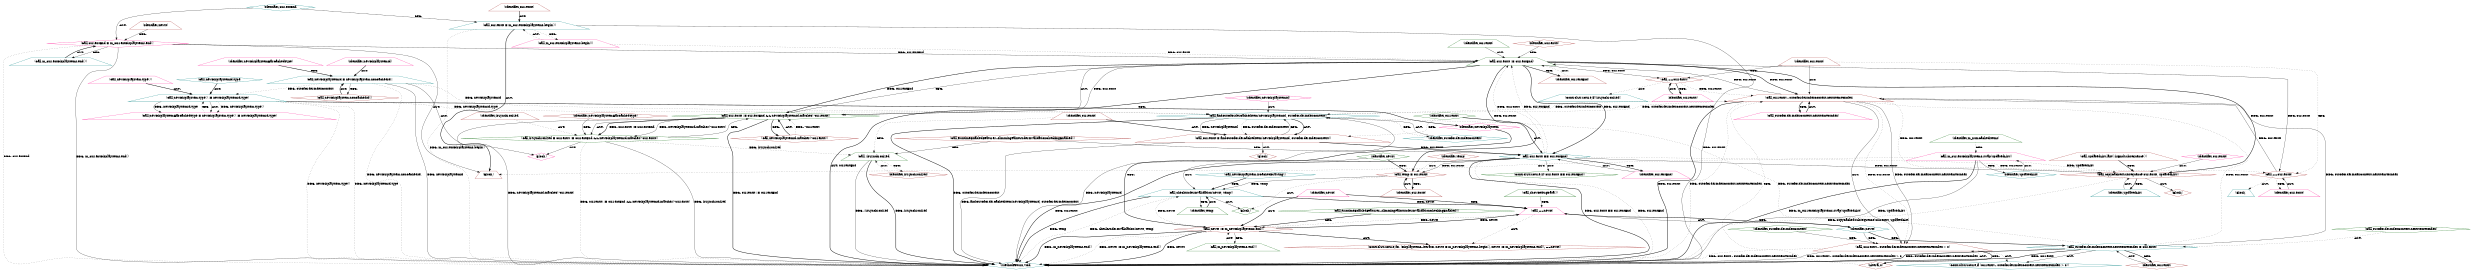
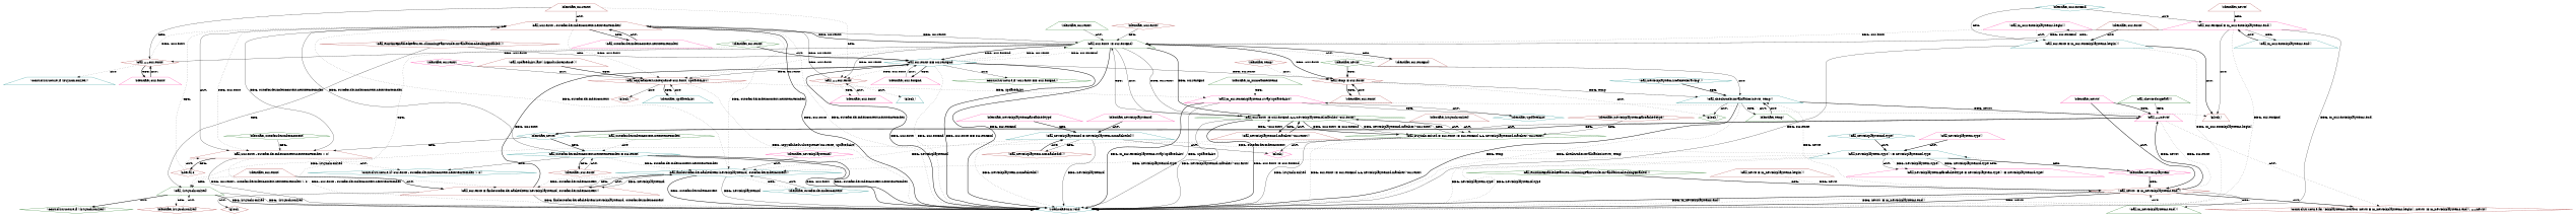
  digraph {
    node [color=brown shape=diamond]
    edge [style=solid]
    n1 [label="(Call,copyCachedSubsequence(currentIt, updatedList))"]
    n2 [color=deeppink label="(Call,m_currentDisplayItems.swap(updatedList))" shape=trapezium]
    n3 [label="(Block,)"]
    n4 [color=teal label="(MethodReturn,void)"]
    n5 [color=teal label="(Identifier,updatedList)" shape=trapezium]
    n6 [label="(Call,currentIt - outOfOrderIndexContext.nextItemToIndex)" shape=trapezium]
    n7 [color=darkgreen label="(Call,currentIt != currentEnd)" shape=trapezium]
    n8 [color=teal label="(Call,findOutOfOrderCachedItem(newDisplayItemId, outOfOrderIndexContext))"]
    n9 [color=teal label="(Call,outOfOrderIndexContext.nextItemToIndex = currentIt)"]
    n10 [label="(Call,currentIt - outOfOrderIndexContext.nextItemToIndex > 0)" shape=trapezium]
    n11 [color=deeppink label="(Call,outOfOrderIndexContext.nextItemToIndex)" shape=trapezium]
    n12 [label="(Block,)" shape=trapezium]
    n13 [color=teal label="(Identifier,updatedList)"]
    n14 [color=teal label="(Call,currentIt == currentEnd)"]
    n15 [label="(Call,++currentIt)"]
    n16 [label="(Call,temp = currentIt)"]
    n17 [color=darkgreen label="(ControlStructure,if (currentIt == currentEnd))"]
    n18 [color=deeppink label="(Identifier,currentEnd)" shape=trapezium]
    n19 [color=deeppink label="(Identifier,currentIt)" shape=trapezium]
    n20 [color=teal label="(Block,)" shape=trapezium]
    n21 [label="(Call,++currentIt)"]
    n22 [color=darkgreen label="(Call,currentIt != currentEnd && newDisplayItemId.matches(*currentIt))"]
    n23 [label="(Identifier,currentEnd)" shape=trapezium]
    n24 [color=teal label="(Call,checkUnderInvalidation(newIt, temp))" shape=trapezium]
    n25 [color=darkgreen label="(Block,)"]
    n26 [label="(Identifier,currentIt)" shape=trapezium]
    n27 [label="(Call,currentIt = findOutOfOrderCachedItem(newDisplayItemId, outOfOrderIndexContext))" shape=trapezium]
    n28 [label="(Block,)"]
    n29 [color=teal label="(Identifier,outOfOrderIndexContext)"]
    n30 [color=teal label="(Call,newDisplayItemId = newDisplayItem.nonCachedId())" shape=trapezium]
    n31 [color=teal label="(Call,newDisplayItem.type() != newDisplayItemId.type)" shape=trapezium]
    n32 [color=deeppink label="(Block,)"]
    n33 [label="(Call,newDisplayItem.nonCachedId())"]
    n34 [color=deeppink label="(Call,newDisplayItemHasCachedType = newDisplayItem.type() != newDisplayItemId.type)" shape=trapezium]
    n35 [color=deeppink label="(Identifier,newDisplayItem)"]
    n36 [color=teal label="(Call,newDisplayItemId.type)"]
    n37 [label="(Identifier,currentIt)"]
    n38 [color=teal label="(ControlStructure,if (currentIt - outOfOrderIndexContext.nextItemToIndex > 0))"]
    n39 [label="(Literal,0)"]
    n40 [color=deeppink label="(Identifier,currentIt)" shape=trapezium]
    n41 [color=teal label="(ControlStructure,if (isSynchronized))" shape=trapezium]
    n42 [color=darkgreen label="(Call,isSynchronized = currentIt != currentEnd && newDisplayItemId.matches(*currentIt))"]
-   n43 [label="(Call,newDisplayItemId.matches(*currentIt))"]
+   n43 [label="(Call,newDisplayItemId.matches(*currentIt))" shape=trapezium]
    n44 [color=teal label="(Call,currentIt = m_currentDisplayItems.begin())" shape=trapezium]
    n45 [color=deeppink label="(Call,m_currentDisplayItems.begin())" shape=trapezium]
-   n46 [color=deeppink label="(Call,currentEnd = m_currentDisplayItems.end())"]
+   n46 [color=deeppink label="(Call,currentEnd = m_currentDisplayItems.end())" shape=trapezium]
    n47 [color=teal label="(Call,m_currentDisplayItems.end())" shape=trapezium]
    n48 [color=darkgreen label="(Call,!isSynchronized)" shape=trapezium]
    n49 [label="(Identifier,isSynchronized)"]
+   n50 [color=darkgreen label="(ControlStructure,if (!isSynchronized))"]
    n51 [color=deeppink label="(Call,++newIt)" shape=trapezium]
    n52 [color=darkgreen label="(Identifier,temp)" shape=trapezium]
    n53 [label="(Call,newIt != m_newDisplayItems.end())"]
    n54 [color=teal label="(Identifier,newIt)"]
    n55 [label="(ControlStructure,for (DisplayItems::iterator newIt = m_newDisplayItems.begin(); newIt != m_newDisplayItems.end(); ++newIt))"]
    n56 [color=darkgreen label="(Call,m_newDisplayItems.end())" shape=trapezium]
    n57 [label="(Identifier,isSynchronized)" shape=trapezium]
    n58 [color=deeppink label="(Identifier,currentIt)"]
    n59 [color=teal label="(Identifier,currentEnd)"]
    n60 [label="(Identifier,currentIt)" shape=trapezium]
    n61 [color=darkgreen label="(Identifier,outOfOrderIndexContext)"]
    n62 [color=deeppink label="(Identifier,newDisplayItemHasCachedType)" shape=trapezium]
    n63 [label="(Identifier,currentIt)" shape=trapezium]
    n64 [label="(Identifier,newIt)" shape=trapezium]
    n65 [color=darkgreen label="(Identifier,currentIt)" shape=trapezium]
    n66 [color=deeppink label="(Identifier,newDisplayItemId)"]
    n67 [label="(Identifier,temp)"]
    n68 [color=deeppink label="(Identifier,newIt)" shape=trapezium]
    n69 [color=darkgreen label="(Identifier,currentIt)"]
    n70 [color=deeppink label="(Identifier,newDisplayItemId)" shape=trapezium]
    n71 [label="(Identifier,currentIt)" shape=trapezium]
    n72 [color=deeppink label="(Call,newDisplayItem.type())" shape=trapezium]
    n73 [color=darkgreen label="(Call,RuntimeEnabledFeatures::slimmingPaintUnderInvalidationCheckingEnabled())"]
    n74 [color=darkgreen label="(Call,showDebugData())" shape=trapezium]
    n75 [color=darkgreen label="(Call,outOfOrderIndexContext.nextItemToIndex)"]
    n76 [label="(Identifier,currentIt)"]
    n77 [label="(Call,RuntimeEnabledFeatures::slimmingPaintUnderInvalidationCheckingEnabled())"]
    n78 [color=darkgreen label="(Identifier,newIt)"]
+   n79 [label="(Call,newIt = m_newDisplayItems.begin())" shape=trapezium]
    n80 [label="(Identifier,newDisplayItemHasCachedType)"]
    n81 [label="(Call,updatedList.last().isEndSubsequence())" shape=trapezium]
    n82 [color=darkgreen label="(Identifier,m_numCachedItems)" shape=trapezium]
    n83 [color=teal label="(Call,newDisplayItem.isCachedDrawing())"]
-   n2 -> n1 [label="DDG: updatedList" style=dotted]
+   n1 -> n2 [label="DDG: updatedList" style=dotted]
    n1 -> n3 [label="AST: "]
    n1 -> n4 [label="DDG: copyCachedSubsequence(currentIt, updatedList)" style=dotted]
    n1 -> n5 [label="CFG: " style=bold]
    n2 -> n4 [label="DDG: m_currentDisplayItems.swap(updatedList)" style=bold]
    n2 -> n4 [label="DDG: updatedList"]
    n2 -> n12 [label="AST: " style=dotted]
    n2 -> n13 [label="CFG: "]
    n5 -> n1 [label="AST: "]
    n6 -> n1 [label="DDG: currentIt" style=dotted]
    n6 -> n4 [label="DDG: currentIt" style=bold]
    n6 -> n4 [label="DDG: outOfOrderIndexContext.nextItemToIndex" style=dotted]
    n6 -> n7 [label="DDG: currentIt"]
    n6 -> n8 [label="DDG: outOfOrderIndexContext.nextItemToIndex" style=dotted]
-   n6 -> n9 [label="DDG: currentIt" style=dotted]
    n6 -> n10 [label="AST: "]
    n6 -> n10 [label="DDG: currentIt" style=dotted]
    n6 -> n10 [label="DDG: outOfOrderIndexContext.nextItemToIndex"]
    n6 -> n11 [label="CFG: " style=bold]
-   n7 -> n1 [label="DDG: currentIt" style=bold]
-   n7 -> n4 [label="AST: currentEnd" style=bold]
+   n7 -> n1 [label="DDG: currentIt" style=dotted]
+   n7 -> n4 [label="DDG: currentEnd" style=bold]
    n7 -> n6 [label="DDG: currentIt" style=bold]
    n7 -> n14 [label="DDG: currentEnd" style=bold]
    n7 -> n15 [label="DDG: currentIt"]
    n7 -> n16 [label="DDG: currentIt" style=bold]
    n7 -> n21 [label="DDG: currentIt"]
    n7 -> n22 [label="AST: "]
    n7 -> n22 [label="DDG: currentIt"]
    n7 -> n22 [label="DDG: currentEnd" style=bold]
    n7 -> n23 [label="CFG: " style=bold]
    n8 -> n4 [label="DDG: outOfOrderIndexContext" style=bold]
    n8 -> n4 [label="DDG: newDisplayItemId"]
    n8 -> n6 [label="DDG: outOfOrderIndexContext" style=dotted]
    n8 -> n27 [label="AST: " style=bold]
    n8 -> n27 [label="DDG: newDisplayItemId"]
    n8 -> n27 [label="DDG: outOfOrderIndexContext" style=dotted]
    n8 -> n29 [label="CFG: " style=dotted]
    n9 -> n4 [label="DDG: currentIt" style=bold]
    n9 -> n4 [label="DDG: outOfOrderIndexContext.nextItemToIndex" style=bold]
    n9 -> n6 [label="DDG: outOfOrderIndexContext.nextItemToIndex"]
    n9 -> n8 [label="DDG: outOfOrderIndexContext.nextItemToIndex" style=dotted]
    n9 -> n37 [label="CFG: " style=bold]
    n9 -> n38 [label="AST: "]
    n10 -> n4 [label="DDG: currentIt - outOfOrderIndexContext.nextItemToIndex > 0"]
    n10 -> n4 [label="DDG: currentIt - outOfOrderIndexContext.nextItemToIndex" style=dotted]
    n10 -> n38 [label="AST: " style=dotted]
    n10 -> n39 [label="CFG: " style=bold]
    n11 -> n6 [label="AST: " style=bold]
    n13 -> n2 [label="AST: "]
    n14 -> n1 [label="DDG: currentIt"]
    n14 -> n4 [label="DDG: currentIt == currentEnd" style=bold]
    n14 -> n4 [label="DDG: currentEnd" style=dotted]
    n14 -> n4 [label="DDG: currentIt" style=bold]
    n14 -> n7 [label="DDG: currentIt" style=dotted]
    n14 -> n7 [label="DDG: currentEnd" style=dotted]
    n14 -> n15 [label="DDG: currentIt" style=dotted]
    n14 -> n16 [label="DDG: currentIt"]
    n14 -> n17 [label="AST: "]
    n14 -> n18 [label="CFG: " style=bold]
    n15 -> n6 [label="DDG: currentIt"]
    n15 -> n19 [label="CFG: " style=dotted]
    n15 -> n20 [label="AST: " style=dotted]
    n16 -> n24 [label="DDG: temp"]
    n16 -> n25 [label="AST: " style=dotted]
    n16 -> n26 [label="CFG: " style=bold]
    n18 -> n14 [label="AST: "]
    n19 -> n15 [label="AST: "]
    n21 -> n6 [label="DDG: currentIt" style=dotted]
    n21 -> n40 [label="CFG: " style=bold]
    n21 -> n41 [label="AST: " style=dotted]
    n22 -> n4 [label="DDG: newDisplayItemId.matches(*currentIt)"]
    n22 -> n4 [label="DDG: currentIt != currentEnd" style=bold]
    n22 -> n7 [label="CFG: "]
    n22 -> n42 [label="AST: "]
    n22 -> n42 [label="DDG: currentIt != currentEnd" style=bold]
    n22 -> n42 [label="DDG: newDisplayItemId.matches(*currentIt)"]
    n22 -> n43 [label="CFG: " style=bold]
    n23 -> n7 [label="AST: " style=dotted]
    n24 -> n4 [label="DDG: temp" style=bold]
    n24 -> n4 [label="DDG: checkUnderInvalidation(newIt, temp)" style=dotted]
    n24 -> n25 [label="AST: "]
    n24 -> n51 [label="DDG: newIt" style=bold]
    n24 -> n52 [label="CFG: "]
    n26 -> n16 [label="AST: " style=bold]
    n27 -> n4 [label="DDG: findOutOfOrderCachedItem(newDisplayItemId, outOfOrderIndexContext)"]
    n27 -> n8 [label="CFG: "]
    n27 -> n14 [label="DDG: currentIt" style=bold]
    n27 -> n28 [label="AST: "]
    n29 -> n8 [label="AST: "]
    n30 -> n4 [label="DDG: newDisplayItem.nonCachedId()" style=dotted]
    n30 -> n4 [label="DDG: newDisplayItemId"]
    n30 -> n8 [label="DDG: newDisplayItemId" style=dotted]
    n30 -> n31 [label="DDG: outOfOrderIndexContext" style=dotted]
    n30 -> n32 [label="AST: "]
    n30 -> n33 [label="CFG: "]
    n31 -> n4 [label="DDG: newDisplayItem.type()" style=dotted]
    n31 -> n4 [label="DDG: newDisplayItemId.type" style=dotted]
    n31 -> n8 [label="DDG: newDisplayItemId.type" style=dotted]
    n31 -> n34 [label="AST: "]
    n31 -> n34 [label="DDG: newDisplayItem.type()" style=dotted]
    n31 -> n34 [label="DDG: newDisplayItemId.type"]
    n31 -> n35 [label="CFG: " style=bold]
    n33 -> n30 [label="AST: " style=bold]
    n34 -> n31 [label="CFG: " style=dotted]
    n35 -> n53 [label="CFG: " style=bold]
    n36 -> n31 [label="AST: " style=bold]
    n37 -> n9 [label="AST: "]
    n39 -> n6 [label="CFG: " style=dotted]
    n39 -> n10 [label="AST: " style=dotted]
    n40 -> n21 [label="AST: " style=bold]
    n42 -> n4 [label="DDG: isSynchronized"]
    n42 -> n4 [label="DDG: currentIt != currentEnd && newDisplayItemId.matches(*currentIt)" style=dotted]
    n42 -> n22 [label="CFG: "]
    n42 -> n32 [label="AST: "]
    n42 -> n48 [label="DDG: isSynchronized" style=dotted]
    n43 -> n22 [label="AST: " style=bold]
    n43 -> n22 [label="DDG: *currentIt" style=dotted]
    n44 -> n4 [label="DDG: m_currentDisplayItems.begin()" style=dotted]
    n44 -> n4 [label="DDG: currentIt"]
    n44 -> n12 [label="AST: " style=bold]
    n44 -> n45 [label="CFG: " style=dotted]
    n45 -> n7 [label="DDG: currentIt" style=dotted]
    n45 -> n44 [label="AST: " style=dotted]
    n46 -> n4 [label="DDG: currentEnd" style=dotted]
    n46 -> n4 [label="DDG: m_currentDisplayItems.end()"]
    n46 -> n7 [label="DDG: currentEnd"]
    n46 -> n12 [label="AST: "]
    n46 -> n47 [label="CFG: "]
    n47 -> n46 [label="AST: " style=bold]
    n48 -> n4 [label="DDG: isSynchronized" style=bold]
    n48 -> n4 [label="DDG: !isSynchronized"]
    n48 -> n49 [label="CFG: " style=dotted]
+   n48 -> n50 [label="AST: " style=bold]
    n49 -> n48 [label="AST: " style=dotted]
-   n51 -> n53 [label="DDG: newIt" style=dotted]
+   n51 -> n53 [label="DDG: currentIt" style=dotted]
    n51 -> n54 [label="CFG: " style=bold]
    n51 -> n55 [label="AST: " style=dotted]
    n52 -> n24 [label="AST: " style=bold]
    n53 -> n4 [label="DDG: m_newDisplayItems.end()" style=bold]
    n53 -> n4 [label="DDG: newIt != m_newDisplayItems.end()" style=dotted]
    n53 -> n4 [label="DDG: newIt" style=bold]
    n53 -> n24 [label="DDG: newIt" style=dotted]
    n53 -> n51 [label="DDG: newIt" style=bold]
    n53 -> n55 [label="AST: " style=bold]
    n53 -> n56 [label="CFG: "]
    n54 -> n9 [label="CFG: " style=bold]
    n54 -> n10 [label="CFG: "]
    n54 -> n51 [label="AST: "]
    n56 -> n53 [label="AST: " style=dotted]
    n57 -> n42 [label="AST: " style=dotted]
    n58 -> n1 [label="AST: "]
    n59 -> n44 [label="CFG: "]
    n59 -> n46 [label="AST: "]
    n60 -> n27 [label="AST: " style=bold]
    n60 -> n48 [label="CFG: " style=dotted]
    n61 -> n10 [label="CFG: "]
    n62 -> n30 [label="CFG: " style=bold]
    n63 -> n44 [label="AST: " style=bold]
    n64 -> n46 [label="CFG: "]
    n65 -> n7 [label="AST: "]
    n66 -> n8 [label="AST: "]
    n67 -> n16 [label="AST: " style=dotted]
    n68 -> n51 [label="CFG: " style=bold]
    n68 -> n53 [label="AST: " style=bold]
    n69 -> n14 [label="AST: " style=bold]
    n69 -> n27 [label="CFG: " style=dotted]
    n70 -> n30 [label="AST: " style=bold]
    n71 -> n6 [label="AST: "]
    n71 -> n15 [label="CFG: " style=dotted]
    n71 -> n21 [label="CFG: "]
    n72 -> n31 [label="AST: " style=bold]
    n73 -> n53 [label="CFG: " style=bold]
    n74 -> n51 [label="CFG: "]
    n75 -> n9 [label="AST: " style=dotted]
    n76 -> n7 [label="CFG: "]
    n77 -> n14 [label="CFG: "]
    n77 -> n48 [label="CFG: "]
    n78 -> n16 [label="CFG: " style=bold]
    n78 -> n24 [label="AST: "]
+   n79 -> n53 [label="DDG: newIt" style=dotted]
    n80 -> n42 [label="CFG: "]
    n81 -> n1 [label="CFG: " style=bold]
    n82 -> n2 [label="CFG: " style=dotted]
    n83 -> n24 [label="CFG: " style=bold]
  }
